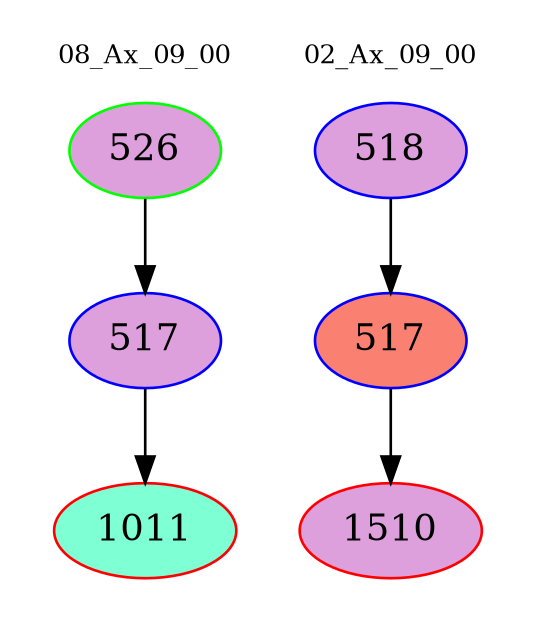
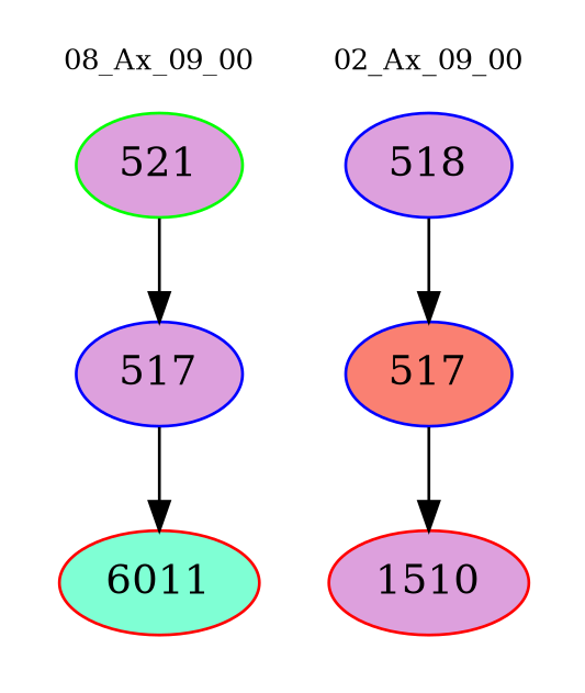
  digraph {
    node [color=blue fillcolor=plum style=filled]
    edge [color=black]
-   n1 [color=green label=526]
+   n1 [color=green label=521]
    n2 [label=517]
-   n3 [color=red fillcolor=aquamarine label=1011]
+   n3 [color=red fillcolor=aquamarine label=6011]
    n4 [label=518]
    n5 [fillcolor=salmon label=517]
    n6 [color=red label=1510]
    subgraph cluster_1 {
      color=white
      fontsize=10
      label="08_Ax_09_00"
      n1
      n2
      n3
    }
    subgraph cluster_2 {
      color=white
      fontsize=10
      label="02_Ax_09_00"
      n4
      n5
      n6
    }
    n1 -> n2
    n2 -> n3
    n4 -> n5
    n5 -> n6
  }
